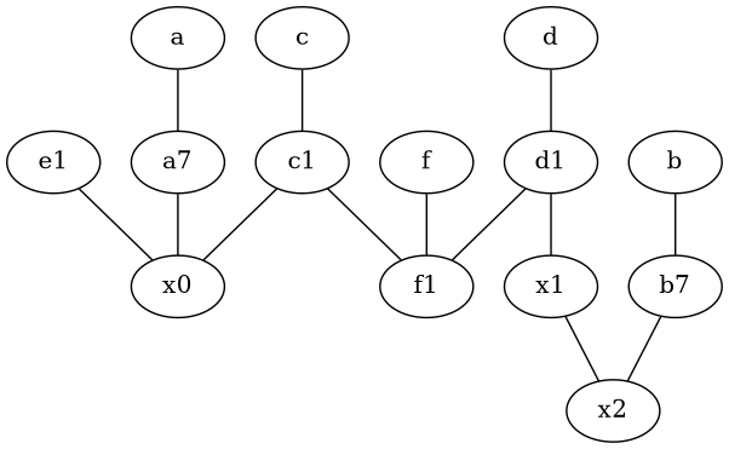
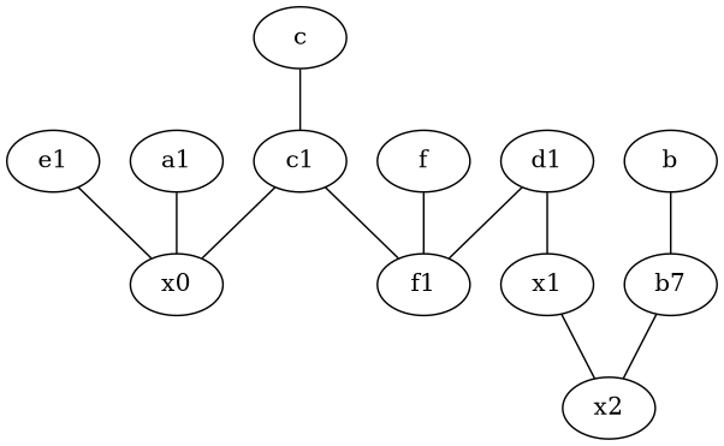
  graph {
    fontname="DejaVu Serif"
    node [fontname="DejaVu Serif" labelfontsize=50]
    edge [fontname="DejaVu Serif"]
    d1
    f1
    x1
    x2
    e1
    x0
    f
-   a1 [label=a7]
+   a1
    c1
    n10 [label=b7]
    c
    b
-   a
-   d
    d1 -- f1
    d1 -- x1
    x1 -- x2
    e1 -- x0
    f -- f1
    a1 -- x0
    c1 -- f1
    c1 -- x0
    n10 -- x2
    c -- c1
    b -- n10
-   a -- a1
-   d -- d1
  }
